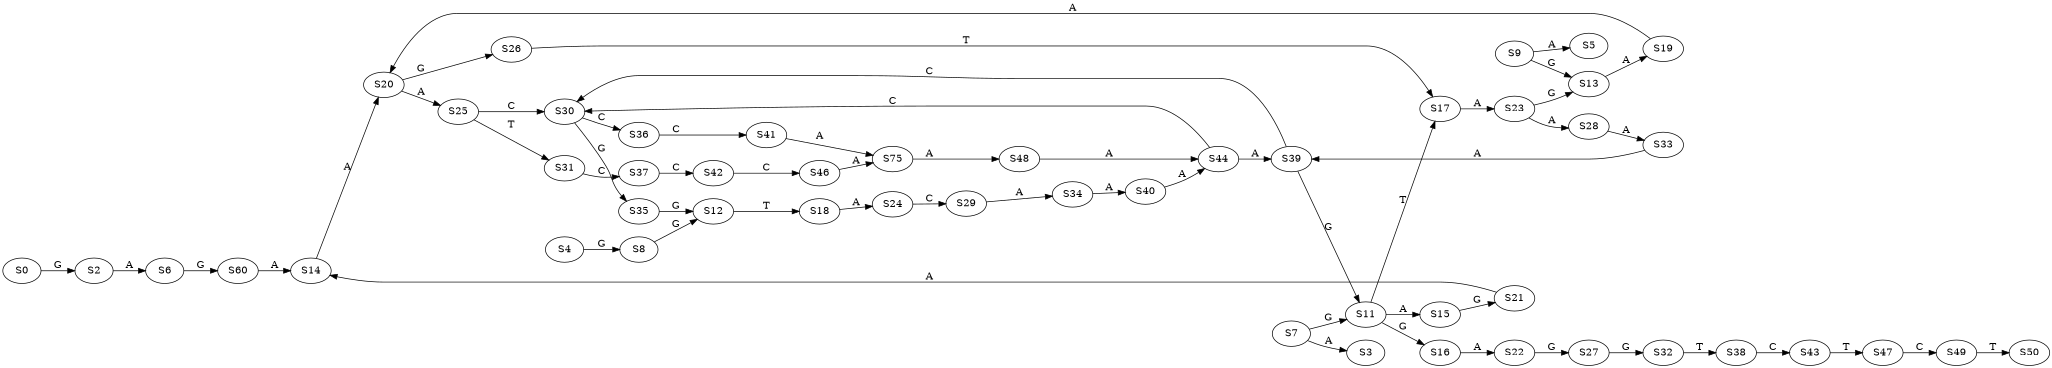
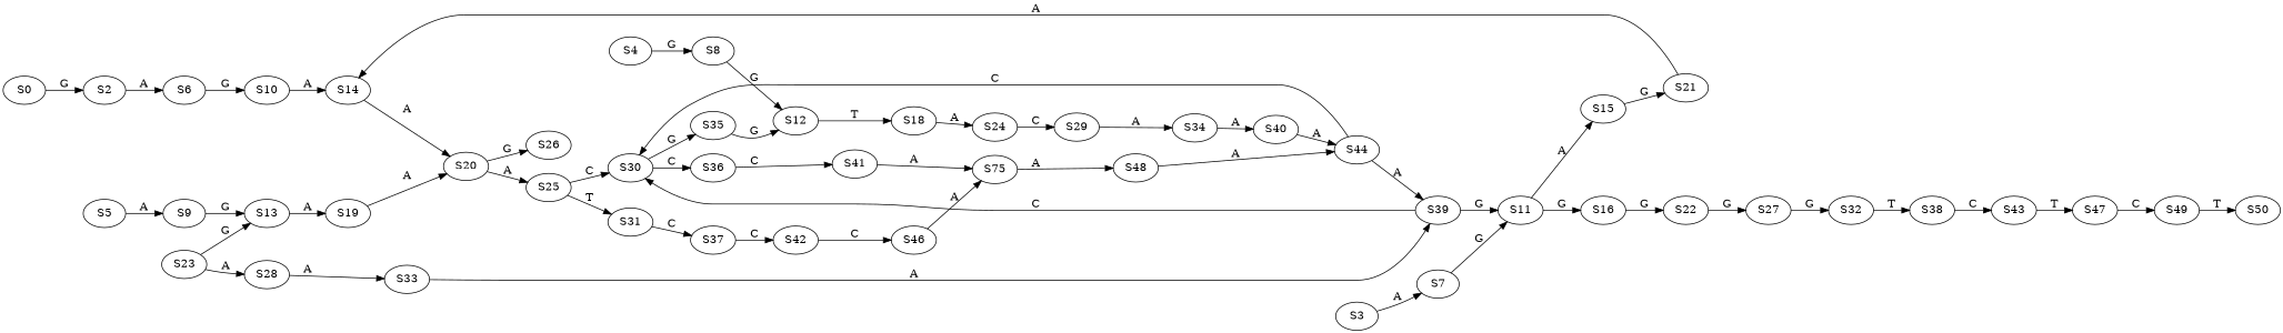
  strict digraph {
    rankdir=LR
    S0
    S2
    S6
    S3
    S7
    S4
    S8
    S5
    S9
-   S10 [label=S60]
+   S10
    S11
    S12
    S13
    S14
    S15
    S16
-   S17
    S18
    S19
    S20
    S21
    S22
    S23
    S24
    S25
    S26
    S27
    S28
    S29
    S30
    S31
    S32
    S33
    S34
    S35
    S36
    S37
    S38
    S39
    S40
    S41
    S42
    S43
    S44
    n45 [label=S75]
    S46
    S47
    S48
    S49
    S50
    S0 -> S2 [label=G]
    S2 -> S6 [label=A]
    S6 -> S10 [label=G]
-   S7 -> S3 [label=A]
+   S3 -> S7 [label=A]
    S7 -> S11 [label=G]
    S4 -> S8 [label=G]
    S8 -> S12 [label=G]
-   S9 -> S5 [label=A]
+   S5 -> S9 [label=A]
    S9 -> S13 [label=G]
    S10 -> S14 [label=A]
    S11 -> S15 [label=A]
    S11 -> S16 [label=G]
-   S11 -> S17 [label=T]
    S12 -> S18 [label=T]
    S13 -> S19 [label=A]
    S14 -> S20 [label=A]
    S15 -> S21 [label=G]
-   S16 -> S22 [label=A]
-   S17 -> S23 [label=A]
+   S16 -> S22 [label=G]
    S18 -> S24 [label=A]
    S19 -> S20 [label=A]
    S20 -> S25 [label=A]
    S20 -> S26 [label=G]
    S21 -> S14 [label=A]
    S22 -> S27 [label=G]
    S23 -> S13 [label=G]
    S23 -> S28 [label=A]
    S24 -> S29 [label=C]
    S25 -> S30 [label=C]
    S25 -> S31 [label=T]
-   S26 -> S17 [label=T]
    S27 -> S32 [label=G]
    S28 -> S33 [label=A]
    S29 -> S34 [label=A]
    S30 -> S35 [label=G]
    S30 -> S36 [label=C]
    S31 -> S37 [label=C]
    S32 -> S38 [label=T]
    S33 -> S39 [label=A]
    S34 -> S40 [label=A]
    S35 -> S12 [label=G]
    S36 -> S41 [label=C]
    S37 -> S42 [label=C]
    S38 -> S43 [label=C]
    S39 -> S11 [label=G]
    S39 -> S30 [label=C]
    S40 -> S44 [label=A]
    S41 -> n45 [label=A]
    S42 -> S46 [label=C]
    S43 -> S47 [label=T]
    S44 -> S30 [label=C]
    S44 -> S39 [label=A]
    n45 -> S48 [label=A]
    S46 -> n45 [label=A]
    S47 -> S49 [label=C]
    S48 -> S44 [label=A]
    S49 -> S50 [label=T]
  }
